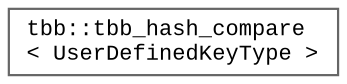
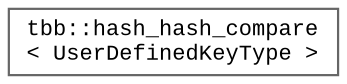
  digraph {
    rankdir=LR
    fontname="Liberation Mono"
-   n1 [color=grey40 fillcolor=white fontname="Liberation Mono" fontsize=10 height=0.2 label="tbb::tbb_hash_compare\l\< UserDefinedKeyType \>" shape=box style=filled width=0.4]
+   n1 [color=grey40 fillcolor=white fontname="Liberation Mono" fontsize=10 height=0.2 label="tbb::hash_hash_compare\l\< UserDefinedKeyType \>" shape=box style=filled width=0.4]
  }
